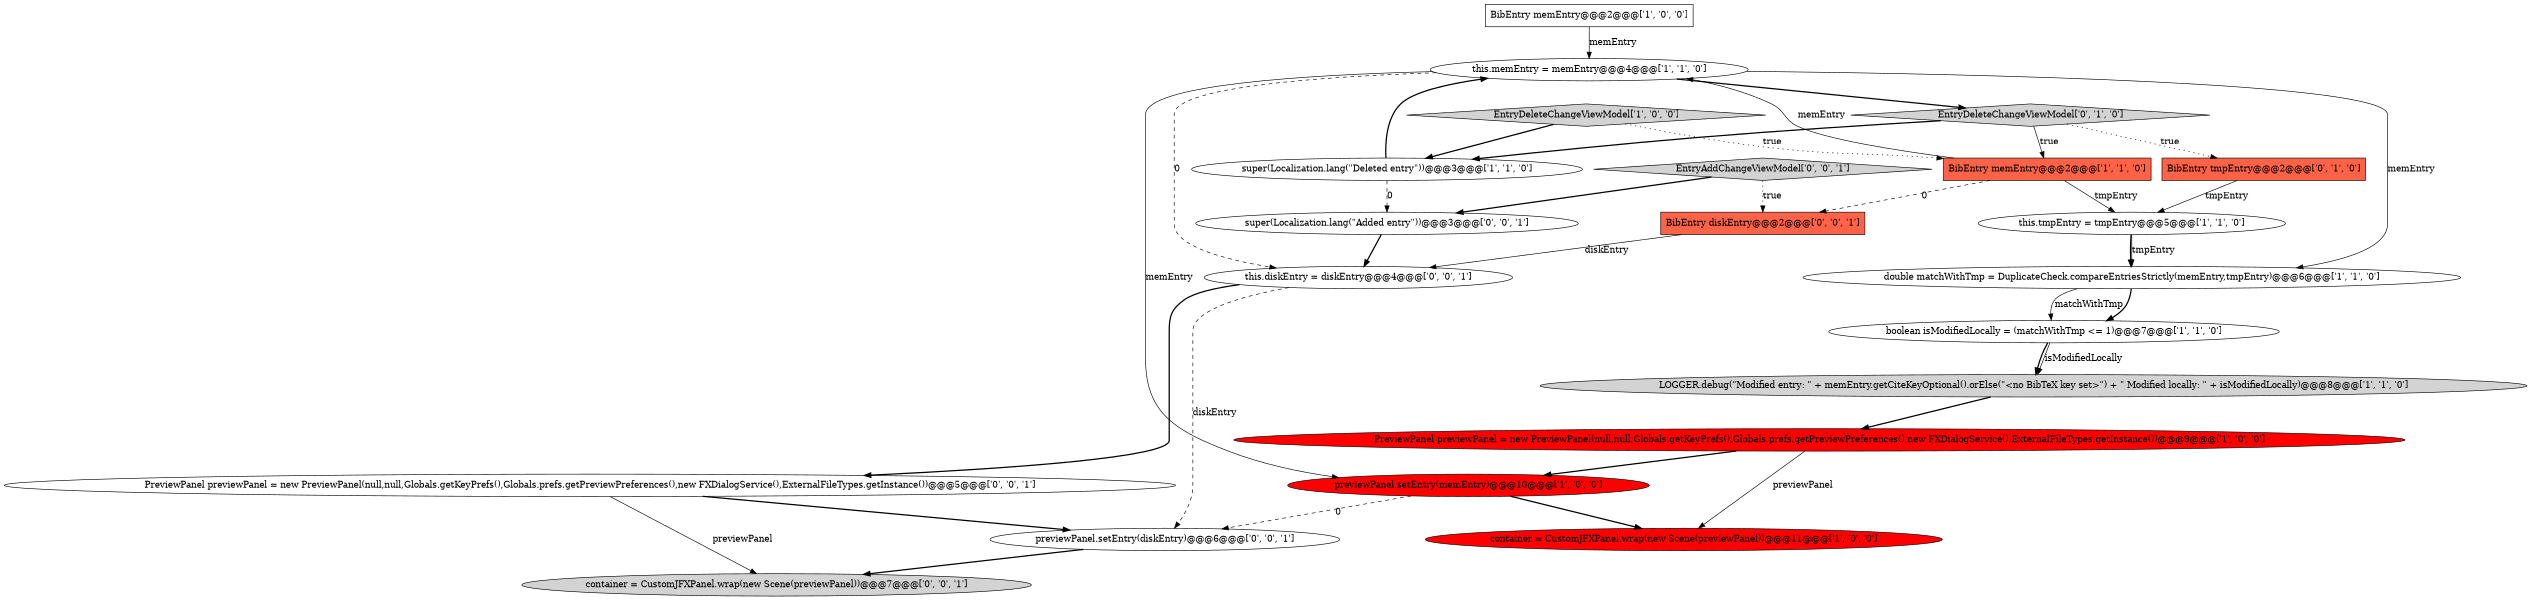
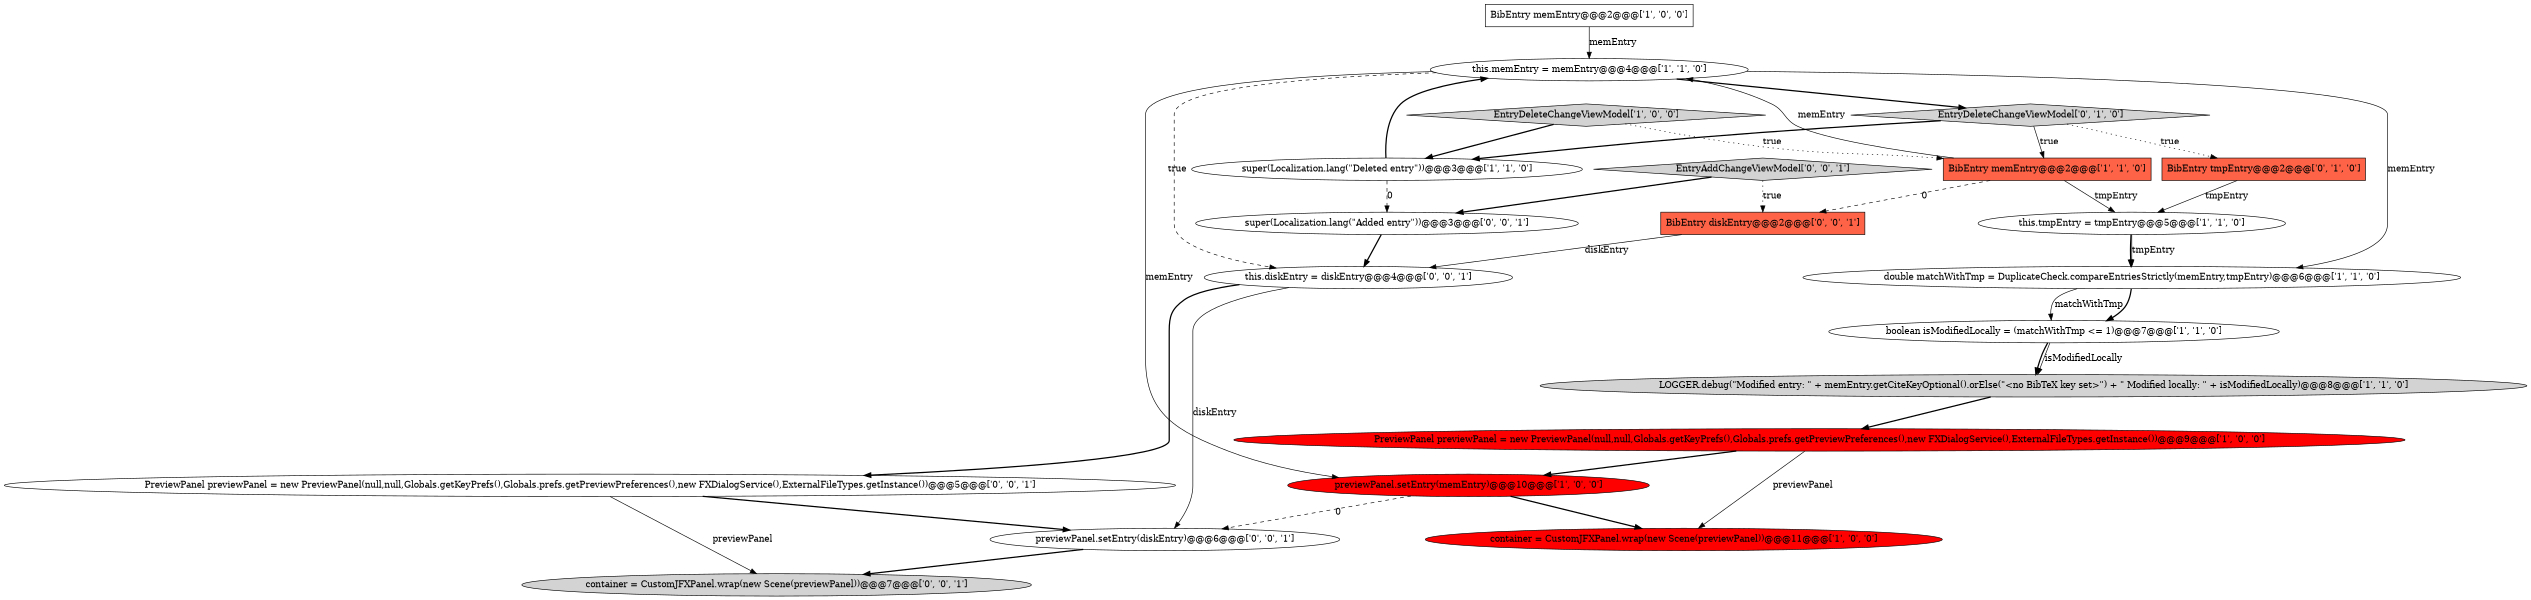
  digraph {
    node [fillcolor=white shape=ellipse style=filled]
    edge [style=bold]
    n1 [label="super(Localization.lang(\"Added entry\"))@@@3@@@['0', '0', '1']"]
    n2 [label="this.diskEntry = diskEntry@@@4@@@['0', '0', '1']"]
    n3 [label="previewPanel.setEntry(diskEntry)@@@6@@@['0', '0', '1']"]
    n4 [label="PreviewPanel previewPanel = new PreviewPanel(null,null,Globals.getKeyPrefs(),Globals.prefs.getPreviewPreferences(),new FXDialogService(),ExternalFileTypes.getInstance())@@@5@@@['0', '0', '1']"]
    n5 [fillcolor=lightgray label="container = CustomJFXPanel.wrap(new Scene(previewPanel))@@@7@@@['0', '0', '1']"]
    n6 [fillcolor=red label="PreviewPanel previewPanel = new PreviewPanel(null,null,Globals.getKeyPrefs(),Globals.prefs.getPreviewPreferences(),new FXDialogService(),ExternalFileTypes.getInstance())@@@9@@@['1', '0', '0']"]
    n7 [fillcolor=red label="previewPanel.setEntry(memEntry)@@@10@@@['1', '0', '0']"]
    n8 [fillcolor=red label="container = CustomJFXPanel.wrap(new Scene(previewPanel))@@@11@@@['1', '0', '0']"]
    n9 [fillcolor=tomato label="BibEntry diskEntry@@@2@@@['0', '0', '1']" shape=box]
    n10 [label="this.memEntry = memEntry@@@4@@@['1', '1', '0']"]
    n11 [label="double matchWithTmp = DuplicateCheck.compareEntriesStrictly(memEntry,tmpEntry)@@@6@@@['1', '1', '0']"]
    n12 [fillcolor=lightgray label="EntryDeleteChangeViewModel['0', '1', '0']" shape=diamond]
    n13 [label="this.tmpEntry = tmpEntry@@@5@@@['1', '1', '0']"]
    n14 [label="boolean isModifiedLocally = (matchWithTmp <= 1)@@@7@@@['1', '1', '0']"]
    n15 [fillcolor=tomato label="BibEntry tmpEntry@@@2@@@['0', '1', '0']" shape=box]
    n16 [fillcolor=lightgray label="LOGGER.debug(\"Modified entry: \" + memEntry.getCiteKeyOptional().orElse(\"<no BibTeX key set>\") + \" Modified locally: \" + isModifiedLocally)@@@8@@@['1', '1', '0']"]
    n17 [fillcolor=tomato label="BibEntry memEntry@@@2@@@['1', '1', '0']" shape=box]
    n18 [label="super(Localization.lang(\"Deleted entry\"))@@@3@@@['1', '1', '0']"]
    n19 [fillcolor=lightgray label="EntryDeleteChangeViewModel['1', '0', '0']" shape=diamond]
    n20 [label="BibEntry memEntry@@@2@@@['1', '0', '0']" shape=box]
    n21 [fillcolor=lightgray label="EntryAddChangeViewModel['0', '0', '1']" shape=diamond]
    n1 -> n2
-   n2 -> n3 [label=diskEntry style=dashed]
+   n2 -> n3 [label=diskEntry style=solid]
    n2 -> n4
    n3 -> n5
    n4 -> n3
    n4 -> n5 [label=previewPanel style=solid]
    n6 -> n7
    n6 -> n8 [label=previewPanel style=solid]
    n7 -> n3 [label=0 style=dashed]
    n7 -> n8
    n9 -> n2 [label=diskEntry style=solid]
-   n10 -> n2 [label=0 style=dashed]
+   n10 -> n2 [label=true style=dashed]
    n10 -> n7 [label=memEntry style=solid]
    n10 -> n11 [label=memEntry style=solid]
    n10 -> n12
    n11 -> n14 [label=matchWithTmp style=solid]
    n11 -> n14
    n12 -> n15 [label=true style=dotted]
    n12 -> n17 [label=true style=solid]
    n12 -> n18
    n13 -> n11 [label=tmpEntry style=solid]
    n13 -> n11
    n14 -> n16
    n14 -> n16 [label=isModifiedLocally style=solid]
    n15 -> n13 [label=tmpEntry style=solid]
    n16 -> n6
    n17 -> n9 [label=0 style=dashed]
    n17 -> n10 [label=memEntry style=solid]
    n17 -> n13 [label=tmpEntry style=solid]
    n18 -> n1 [label=0 style=dashed]
    n18 -> n10
    n19 -> n17 [label=true style=dotted]
    n19 -> n18
    n20 -> n10 [label=memEntry style=solid]
    n21 -> n1
    n21 -> n9 [label=true style=dotted]
  }
